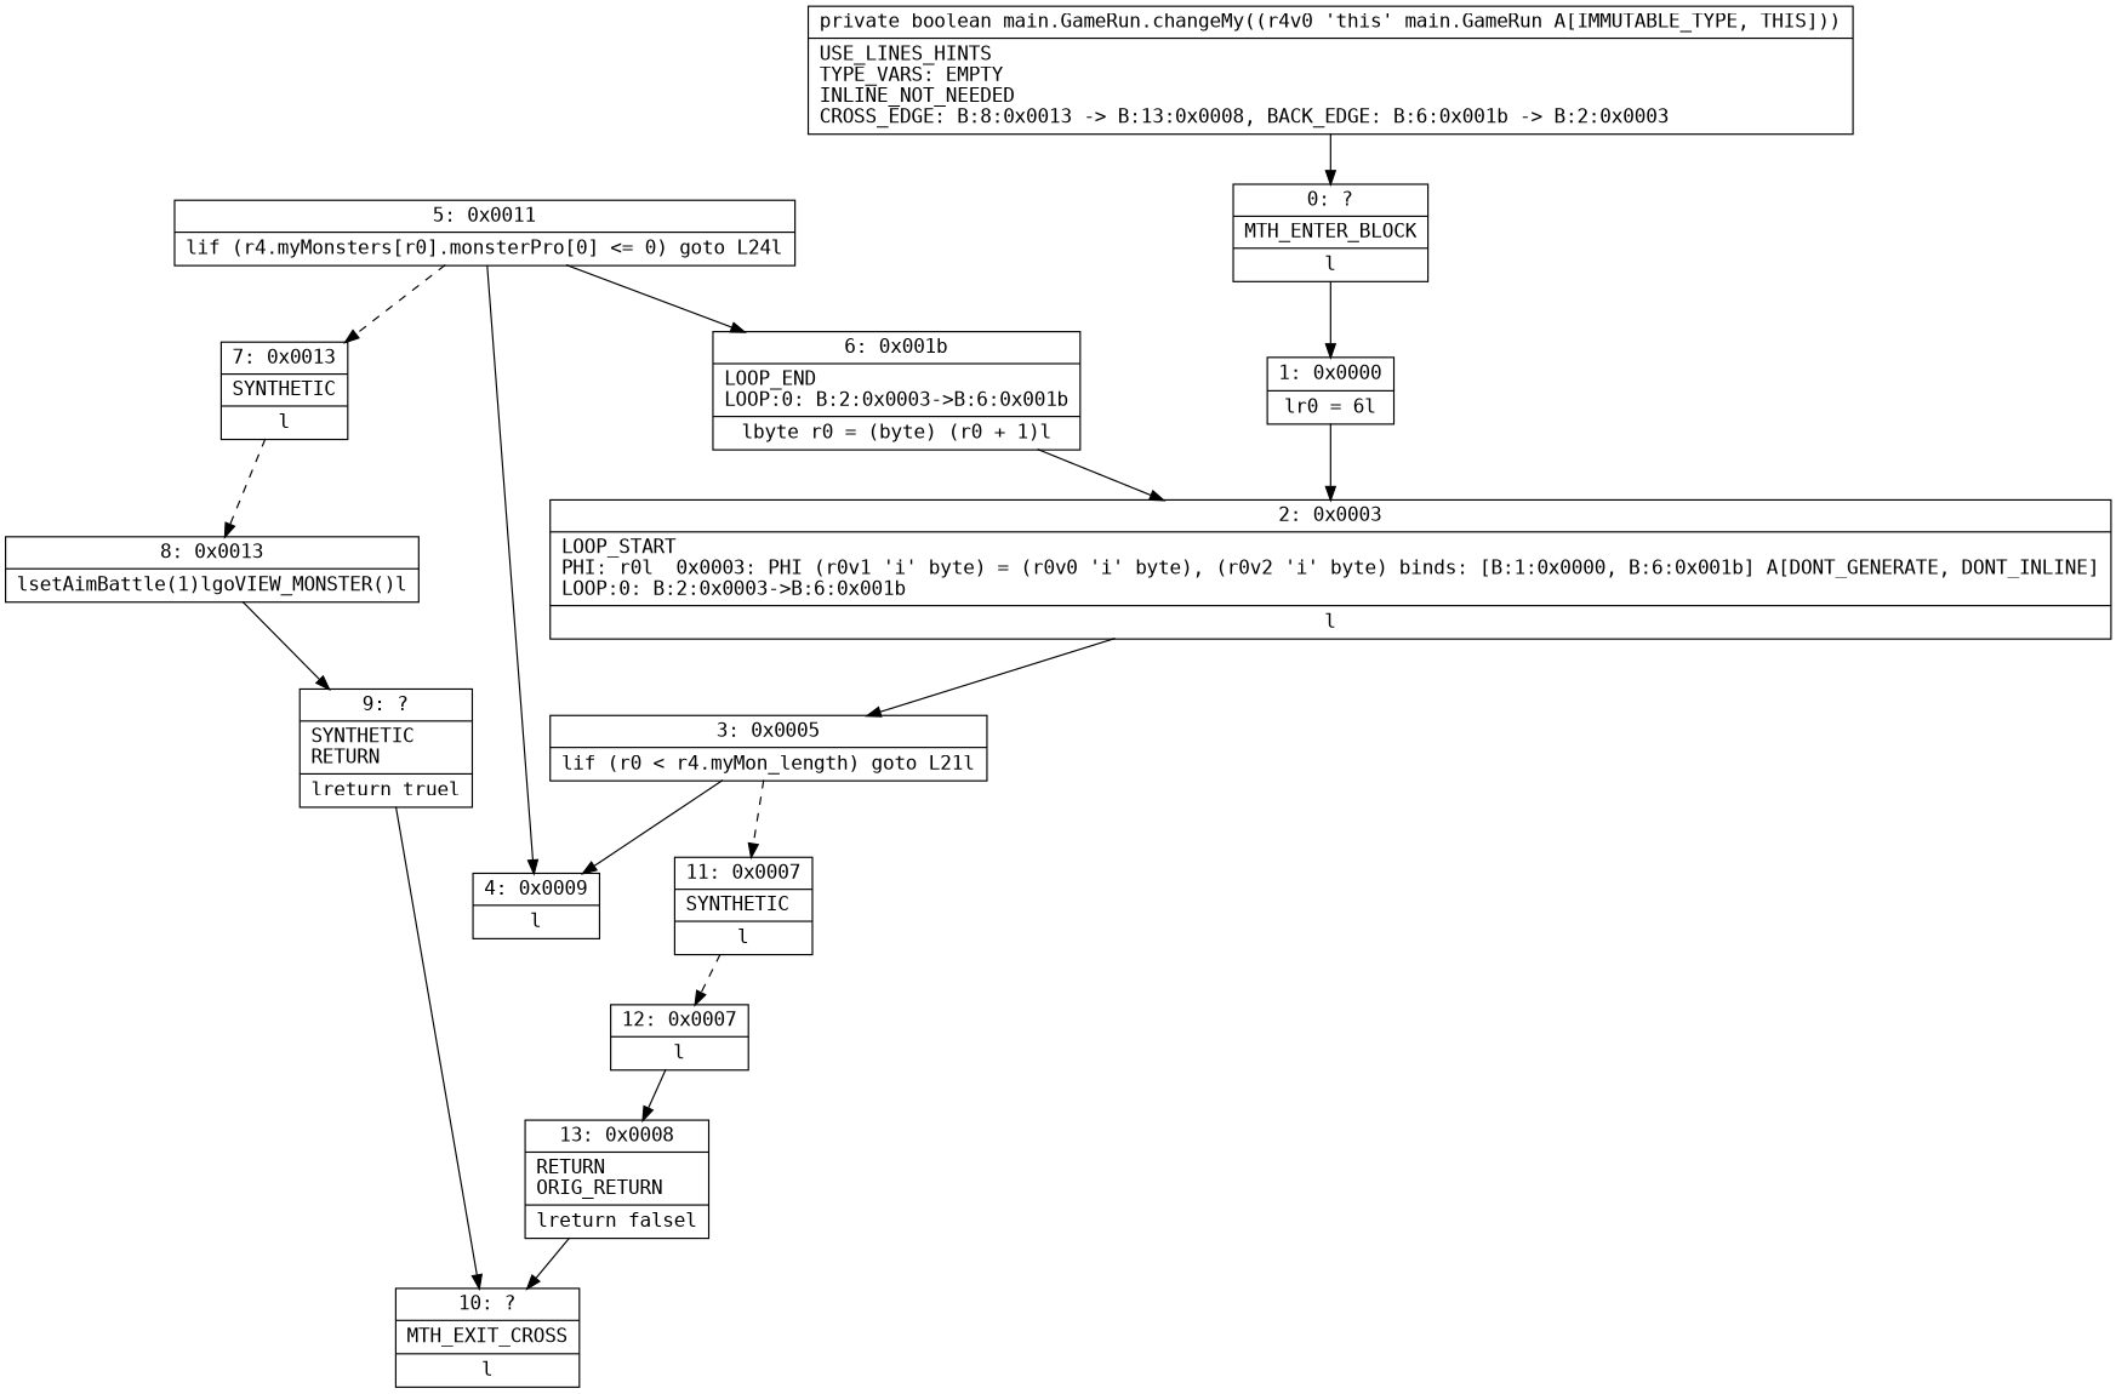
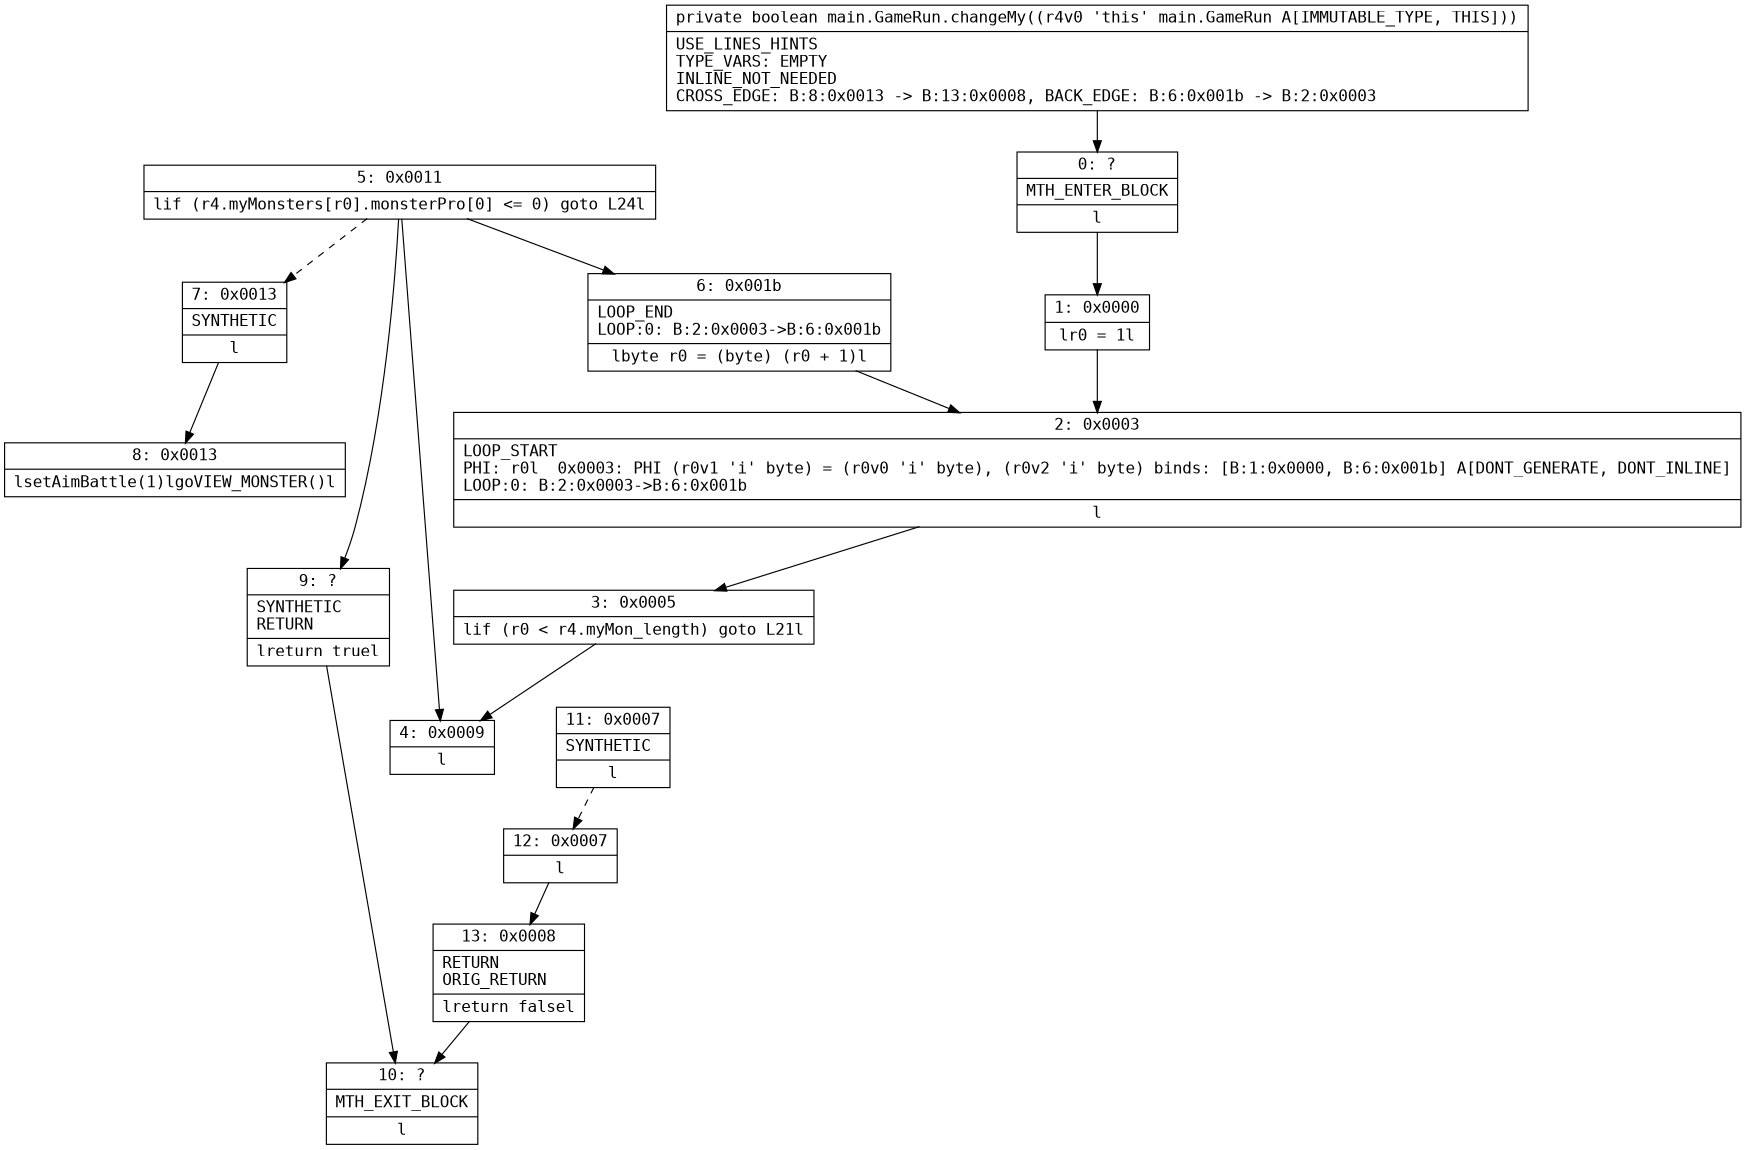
  digraph {
    fontname="DejaVu Sans Mono"
    node [fontname="DejaVu Sans Mono" shape=record]
    edge [fontname="DejaVu Sans Mono"]
    n1 [label="{0\:\ ?|MTH_ENTER_BLOCK\l|l}"]
-   n2 [label="{1\:\ 0x0000|lr0 = 6l}"]
+   n2 [label="{1\:\ 0x0000|lr0 = 1l}"]
    n3 [label="{2\:\ 0x0003|LOOP_START\lPHI: r0l  0x0003: PHI (r0v1 'i' byte) = (r0v0 'i' byte), (r0v2 'i' byte) binds: [B:1:0x0000, B:6:0x001b] A[DONT_GENERATE, DONT_INLINE]\lLOOP:0: B:2:0x0003\-\>B:6:0x001b\l|l}"]
    n4 [label="{3\:\ 0x0005|lif (r0 \< r4.myMon_length) goto L21l}"]
    n5 [label="{4\:\ 0x0009|l}"]
    n6 [label="{11\:\ 0x0007|SYNTHETIC\l|l}"]
    n7 [label="{12\:\ 0x0007|l}"]
    n8 [label="{5\:\ 0x0011|lif (r4.myMonsters[r0].monsterPro[0] \<= 0) goto L24l}"]
    n9 [label="{6\:\ 0x001b|LOOP_END\lLOOP:0: B:2:0x0003\-\>B:6:0x001b\l|lbyte r0 = (byte) (r0 + 1)l}"]
    n10 [label="{7\:\ 0x0013|SYNTHETIC\l|l}"]
    n11 [label="{8\:\ 0x0013|lsetAimBattle(1)lgoVIEW_MONSTER()l}"]
    n12 [label="{9\:\ ?|SYNTHETIC\lRETURN\l|lreturn truel}"]
-   n13 [label="{10\:\ ?|MTH_EXIT_CROSS\l|l}"]
+   n13 [label="{10\:\ ?|MTH_EXIT_BLOCK\l|l}"]
    n14 [label="{13\:\ 0x0008|RETURN\lORIG_RETURN\l|lreturn falsel}"]
    n15 [label="{private boolean main.GameRun.changeMy((r4v0 'this' main.GameRun A[IMMUTABLE_TYPE, THIS]))  | USE_LINES_HINTS\lTYPE_VARS: EMPTY\lINLINE_NOT_NEEDED\lCROSS_EDGE: B:8:0x0013 \-\> B:13:0x0008, BACK_EDGE: B:6:0x001b \-\> B:2:0x0003\l}"]
    n1 -> n2
    n2 -> n3
    n3 -> n4
    n4 -> n5
-   n4 -> n6 [style=dashed]
    n6 -> n7 [style=dashed]
    n7 -> n14
    n8 -> n5
    n8 -> n9
    n8 -> n10 [style=dashed]
    n9 -> n3
-   n10 -> n11 [style=dashed]
-   n11 -> n12
+   n10 -> n11
+   n8 -> n12
    n12 -> n13
    n14 -> n13
    n15 -> n1
  }
